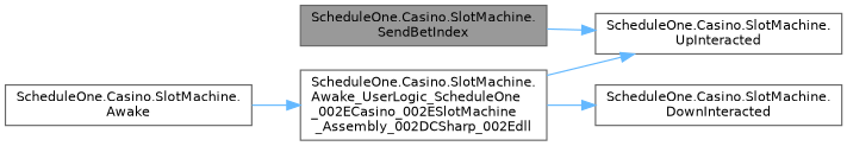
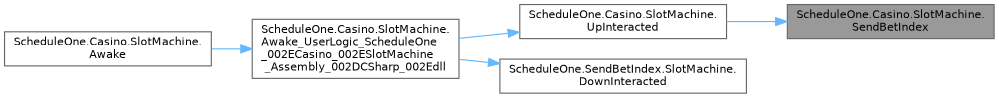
  digraph {
    rankdir=RL
    node [color=grey40 fillcolor=white fontname=Helvetica fontsize=10 shape=box style=filled]
    edge [color=steelblue1 dir=back fontname=Helvetica fontsize=10 labelfontname=Helvetica labelfontsize=10 style=solid]
    n1 [color=gray40 fillcolor=grey60 fontcolor=black height=0.2 label="ScheduleOne.Casino.SlotMachine.\lSendBetIndex" width=0.4]
    n2 [height=0.2 label="ScheduleOne.Casino.SlotMachine.\lUpInteracted" width=0.4]
-   n3 [height=0.2 label="ScheduleOne.Casino.SlotMachine.\lDownInteracted" width=0.4]
+   n3 [height=0.2 label="ScheduleOne.SendBetIndex.SlotMachine.\lDownInteracted" width=0.4]
    n4 [height=0.2 label="ScheduleOne.Casino.SlotMachine.\lAwake_UserLogic_ScheduleOne\l_002ECasino_002ESlotMachine\l_Assembly_002DCSharp_002Edll" width=0.4]
    n5 [height=0.2 label="ScheduleOne.Casino.SlotMachine.\lAwake" width=0.4]
-   n2 -> n1
+   n1 -> n2
    n2 -> n4
    n3 -> n4
    n4 -> n5
  }
